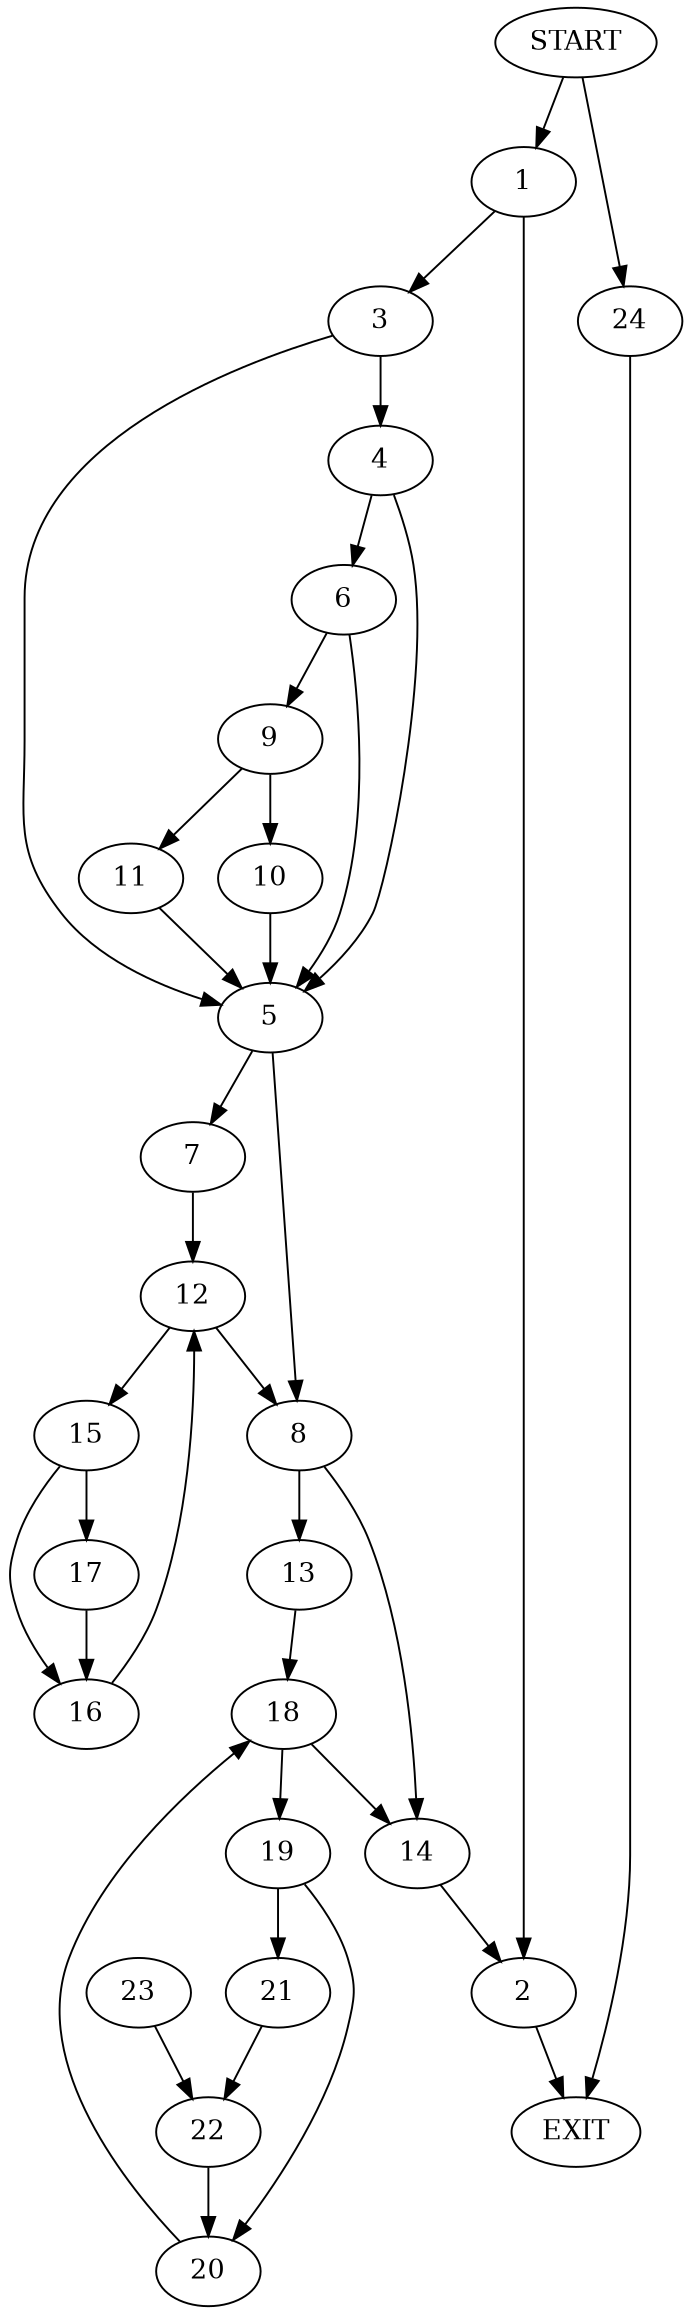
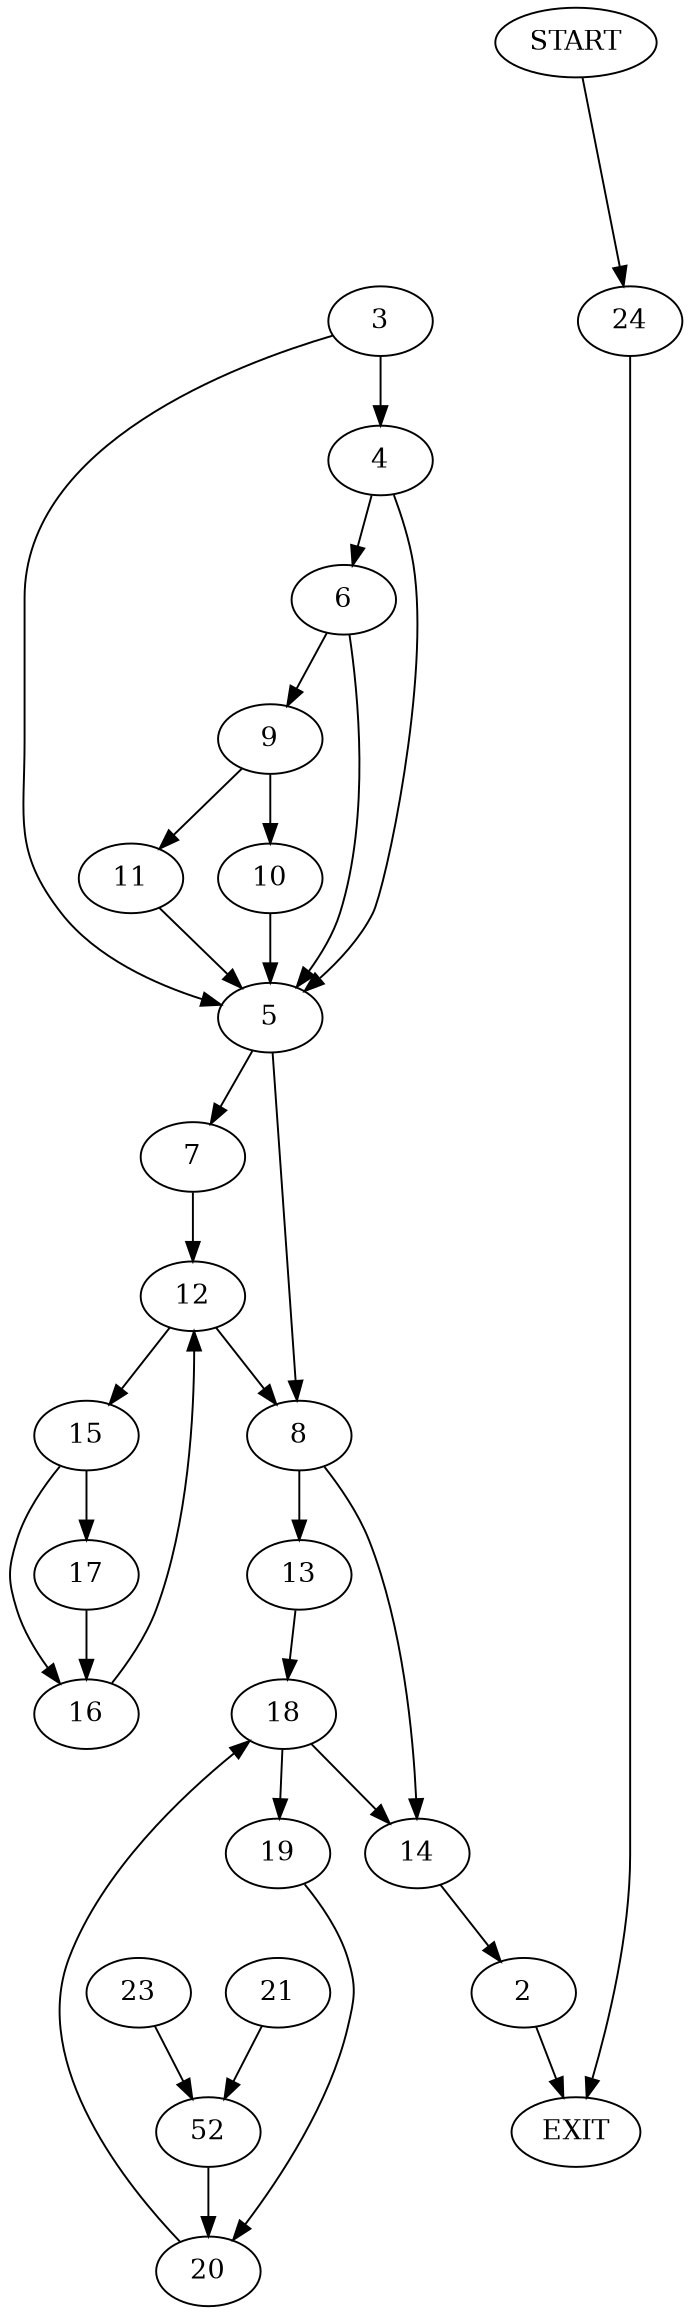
  digraph {
    n1 [label=START]
-   1
    24
    2
    3
    n6 [label=EXIT]
    4
    5
    6
    7
    8
    9
    12
    13
    14
    10
    11
    15
    18
    16
    17
    19
    20
    21
-   22
+   22 [label=52]
    23
-   n1 -> 1
    n1 -> 24
-   1 -> 2
-   1 -> 3
    24 -> n6
    2 -> n6
    3 -> 4
    3 -> 5
    4 -> 5
    4 -> 6
    5 -> 7
    5 -> 8
    6 -> 5
    6 -> 9
    7 -> 12
    8 -> 13
    8 -> 14
    9 -> 10
    9 -> 11
    12 -> 8
    12 -> 15
    13 -> 18
    14 -> 2
    10 -> 5
    11 -> 5
    15 -> 16
    15 -> 17
    18 -> 14
    18 -> 19
    16 -> 12
    17 -> 16
    19 -> 20
-   19 -> 21
    20 -> 18
    21 -> 22
    22 -> 20
    23 -> 22
  }
